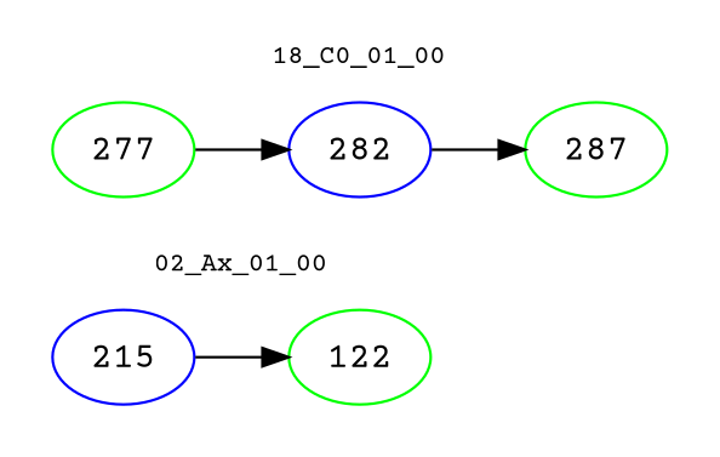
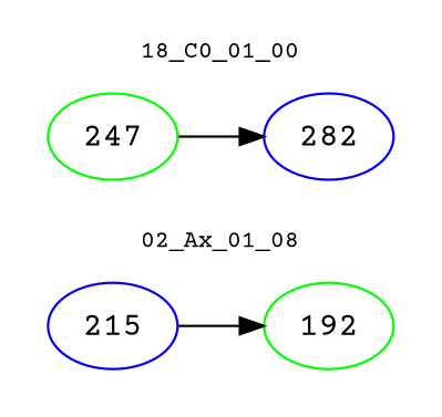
  digraph {
    fontname="Courier Prime"
    rankdir=LR
    node [color=green fontname="Courier Prime"]
    edge [color=black fontname="Courier Prime"]
    n1 [color=blue label=215]
-   n2 [label=122]
-   n3 [label=277]
+   n2 [label=192]
+   n3 [label=247]
    n4 [color=blue label=282]
-   n5 [label=287]
    subgraph cluster_1 {
      color=white
      fontsize=10
-     label="02_Ax_01_00"
+     label="02_Ax_01_08"
      n1
      n2
    }
    subgraph cluster_2 {
      color=white
      fontsize=10
      label="18_C0_01_00"
      n3
      n4
-     n5
    }
    n1 -> n2
    n3 -> n4
-   n4 -> n5
  }
